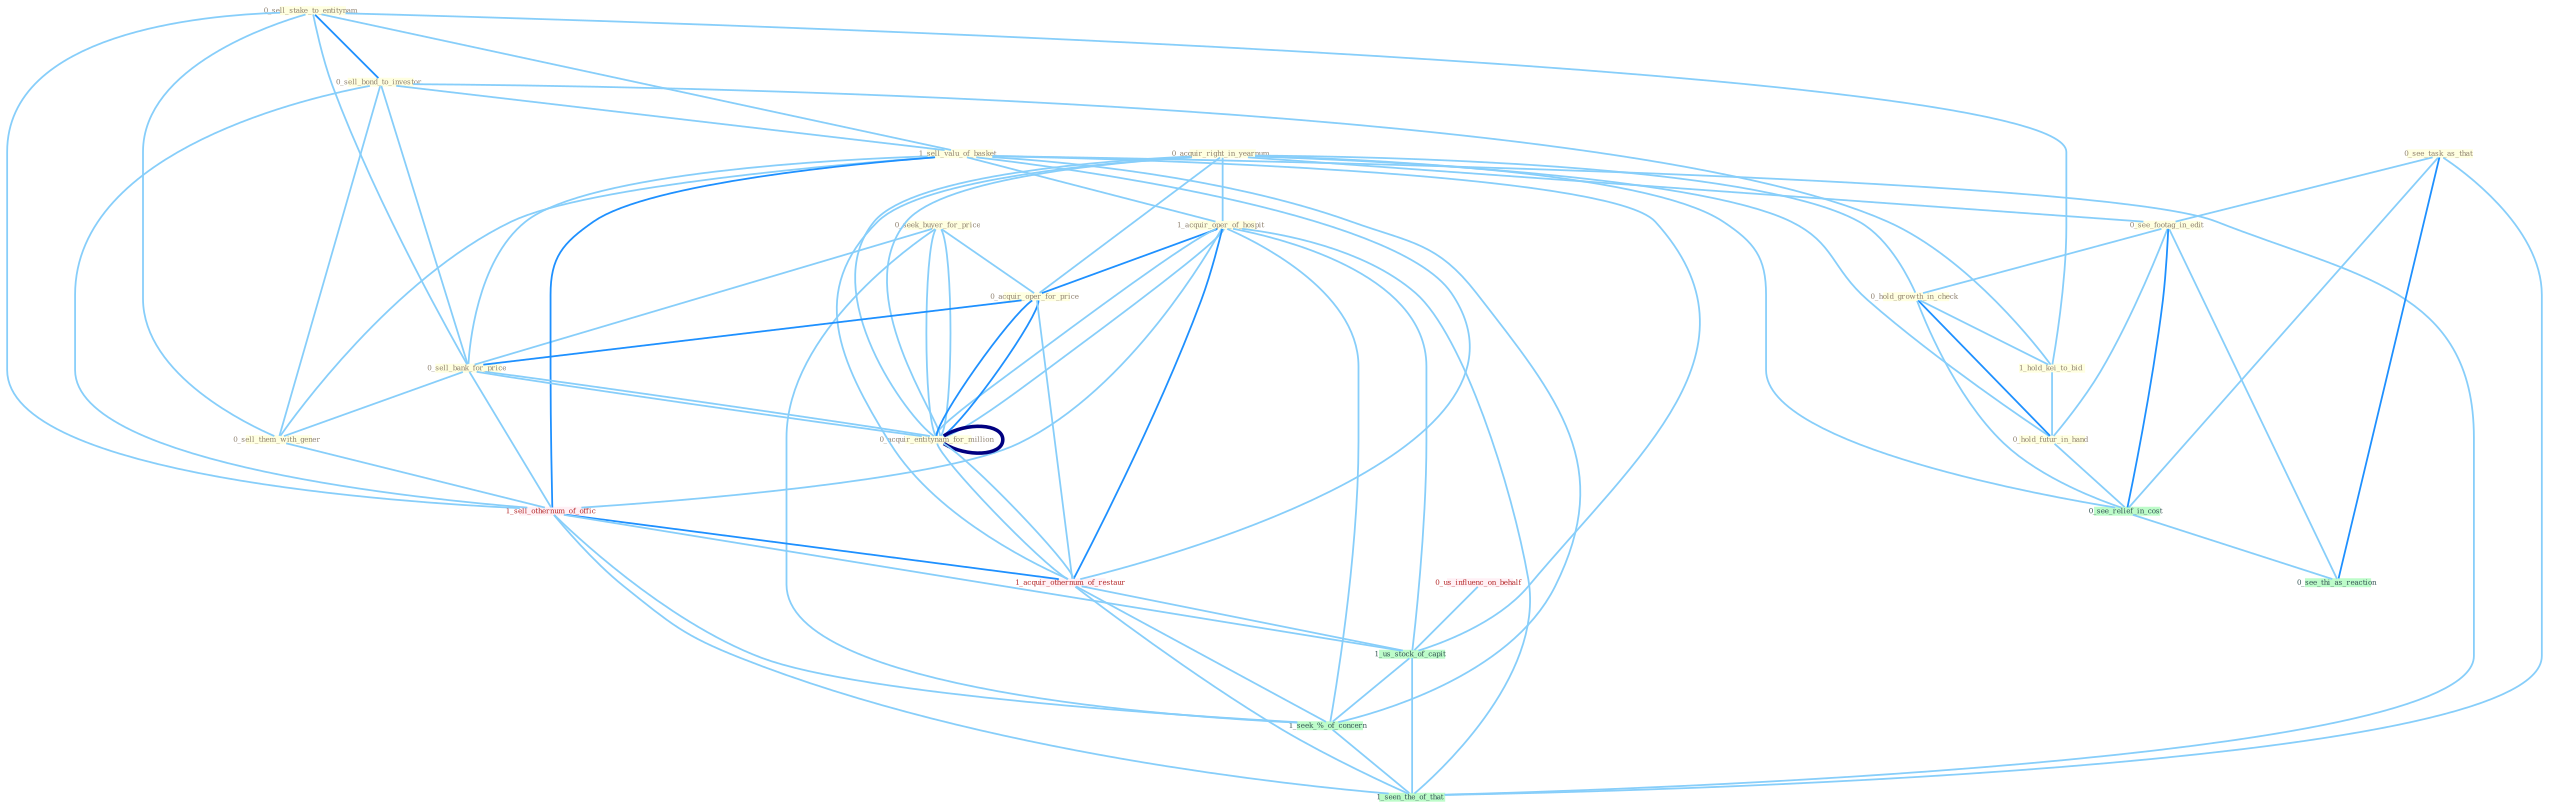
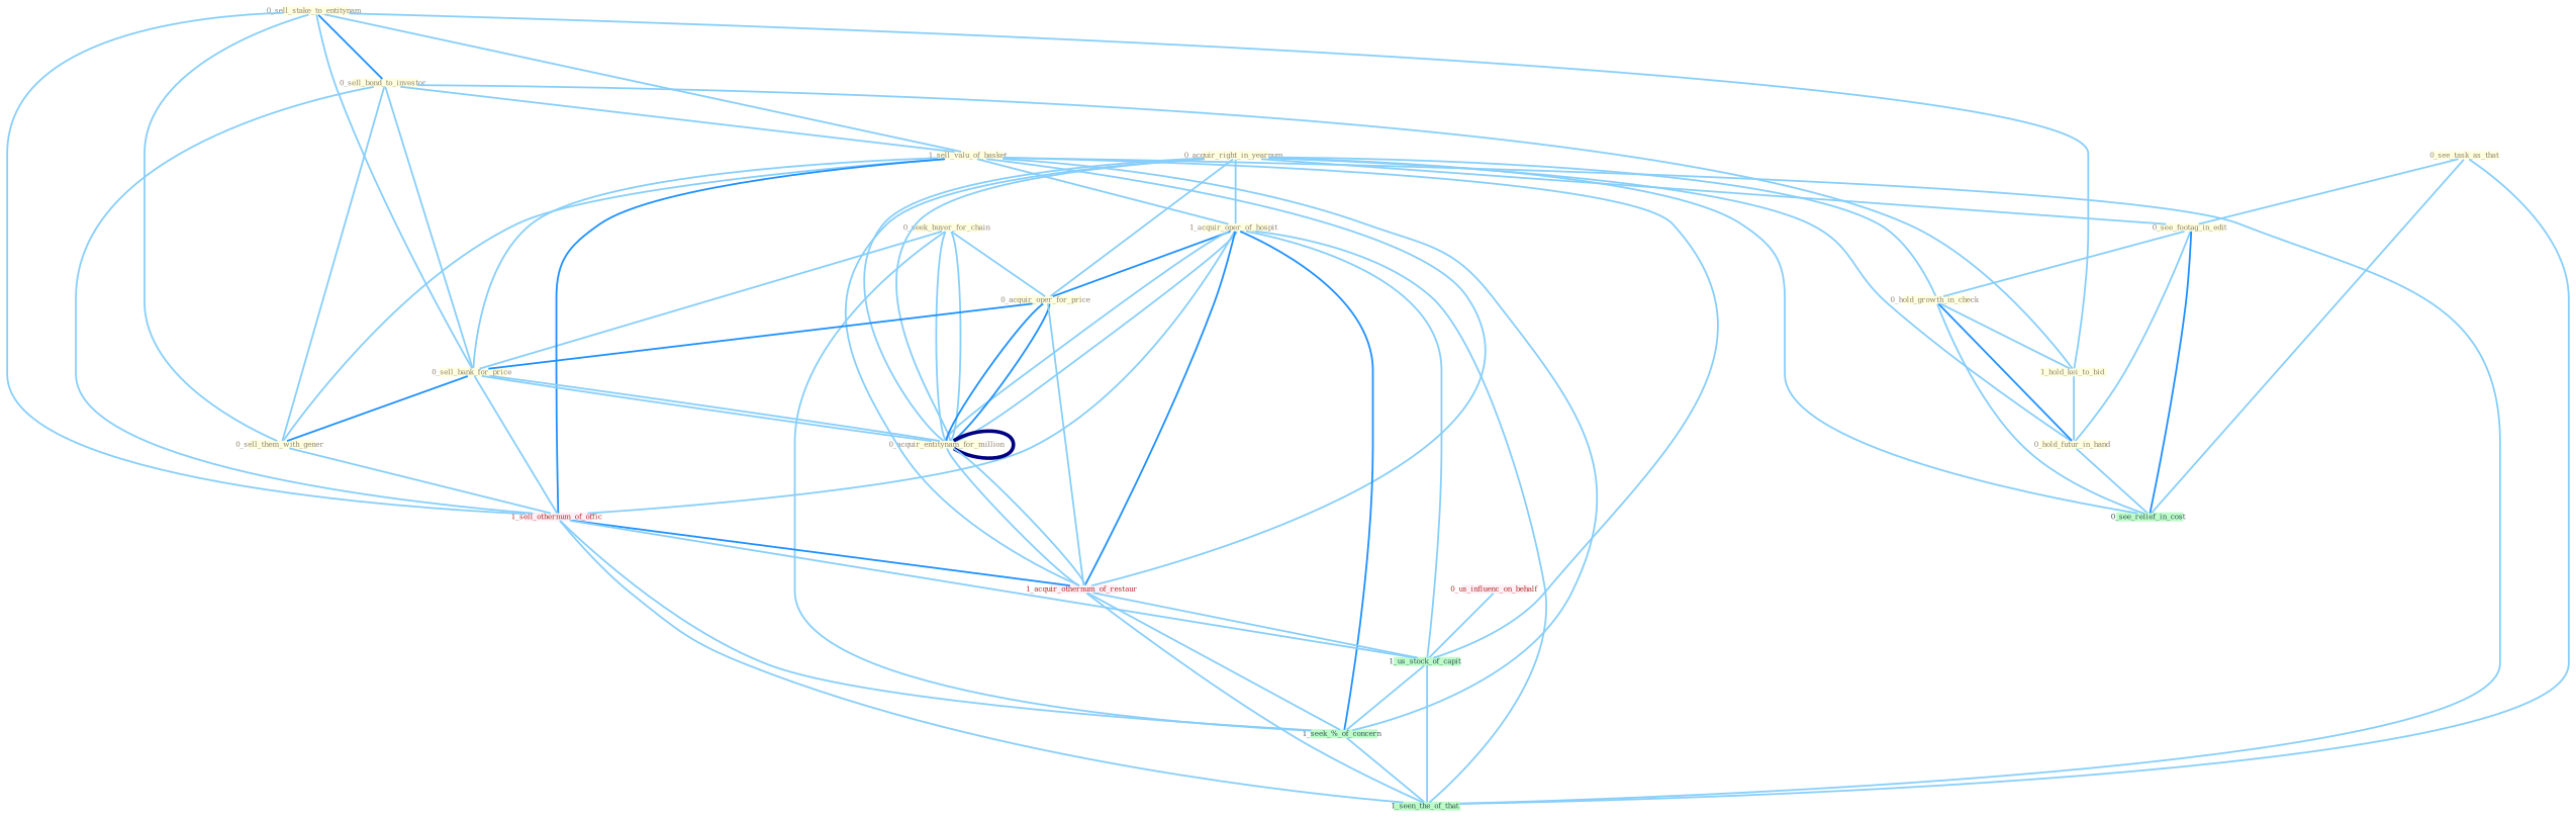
  graph {
    node [color="#ffffe0" fixedsize=true fontcolor="#8b7d6b" fontsize=4 shape=polygon style=filled]
    edge [color="#87cefa" w=1]
-   "0_seek_buyer_for_chain " [height=.06 width=.5 label="0_seek_buyer_for_price"]
+   "0_seek_buyer_for_chain " [height=.06 width=.5]
    "0_sell_stake_to_entitynam " [height=.06 width=.5]
    "0_sell_bond_to_investor " [height=.06 width=.5]
    "1_sell_valu_of_basket " [height=.06 width=.5]
    "0_see_task_as_that " [height=.06 width=.5]
    "0_acquir_right_in_yearnum " [height=.06 width=.5]
    "1_acquir_oper_of_hospit " [height=.06 width=.5]
    "0_see_footag_in_edit " [height=.06 width=.5]
    "0_acquir_oper_for_price " [height=.06 width=.5]
    "0_hold_growth_in_check " [height=.06 width=.5]
    "1_hold_kei_to_bid " [height=.06 width=.5]
    "0_sell_bank_for_price " [height=.06 width=.5]
    "0_sell_them_with_gener " [height=.06 width=.5]
    "0_acquir_entitynam_for_million " [height=.06 width=.5]
    "0_hold_futur_in_hand " [height=.06 width=.5]
    "1_sell_othernum_of_offic " [color="#fff0f5" fontcolor="#b22222" height=.06 width=.5]
    "0_us_influenc_on_behalf " [color="#fff0f5" fontcolor="#b22222" height=.06 width=.5]
    "1_acquir_othernum_of_restaur " [color="#fff0f5" fontcolor="#b22222" height=.06 width=.5]
    "1_seek_%_of_concern " [color="#BDFCC9" fontcolor="#2f4f4f" height=.06 width=.5]
    "1_us_stock_of_capit " [color="#BDFCC9" fontcolor="#2f4f4f" height=.06 width=.5]
    "1_seen_the_of_that " [color="#BDFCC9" fontcolor="#2f4f4f" height=.06 width=.5]
    "0_see_relief_in_cost " [color="#BDFCC9" fontcolor="#2f4f4f" height=.06 width=.5]
-   "0_see_thi_as_reaction " [color="#BDFCC9" fontcolor="#2f4f4f" height=.06 width=.5]
    subgraph sub_1 {
      "0_seek_buyer_for_chain "
      "0_sell_stake_to_entitynam "
      "0_sell_bond_to_investor "
      "1_sell_valu_of_basket "
      "0_see_task_as_that "
      "0_acquir_right_in_yearnum "
      "1_acquir_oper_of_hospit "
      "0_see_footag_in_edit "
      "0_acquir_oper_for_price "
      "0_hold_growth_in_check "
      "1_hold_kei_to_bid "
      "0_sell_bank_for_price "
      "0_sell_them_with_gener "
      "0_acquir_entitynam_for_million "
      "0_hold_futur_in_hand "
    }
    subgraph sub_2 {
      "1_sell_othernum_of_offic "
      "0_us_influenc_on_behalf "
      "1_acquir_othernum_of_restaur "
    }
    "0_seek_buyer_for_chain " -- "0_acquir_oper_for_price "
    "0_seek_buyer_for_chain " -- "0_sell_bank_for_price "
    "0_seek_buyer_for_chain " -- "0_acquir_entitynam_for_million "
    "0_seek_buyer_for_chain " -- "0_acquir_entitynam_for_million "
    "0_seek_buyer_for_chain " -- "1_seek_%_of_concern "
    "0_sell_stake_to_entitynam " -- "0_sell_bond_to_investor " [color="#1e90ff" w=2]
    "0_sell_stake_to_entitynam " -- "1_sell_valu_of_basket "
    "0_sell_stake_to_entitynam " -- "1_hold_kei_to_bid "
    "0_sell_stake_to_entitynam " -- "0_sell_bank_for_price "
    "0_sell_stake_to_entitynam " -- "0_sell_them_with_gener "
    "0_sell_stake_to_entitynam " -- "1_sell_othernum_of_offic "
    "0_sell_bond_to_investor " -- "1_sell_valu_of_basket "
    "0_sell_bond_to_investor " -- "1_hold_kei_to_bid "
    "0_sell_bond_to_investor " -- "0_sell_bank_for_price "
    "0_sell_bond_to_investor " -- "0_sell_them_with_gener "
    "0_sell_bond_to_investor " -- "1_sell_othernum_of_offic "
    "1_sell_valu_of_basket " -- "1_acquir_oper_of_hospit "
    "1_sell_valu_of_basket " -- "0_sell_bank_for_price "
    "1_sell_valu_of_basket " -- "0_sell_them_with_gener "
    "1_sell_valu_of_basket " -- "1_sell_othernum_of_offic " [color="#1e90ff" w=2]
    "1_sell_valu_of_basket " -- "1_acquir_othernum_of_restaur "
    "1_sell_valu_of_basket " -- "1_seek_%_of_concern "
    "1_sell_valu_of_basket " -- "1_us_stock_of_capit "
    "1_sell_valu_of_basket " -- "1_seen_the_of_that "
    "0_see_task_as_that " -- "0_see_footag_in_edit "
    "0_see_task_as_that " -- "1_seen_the_of_that "
    "0_see_task_as_that " -- "0_see_relief_in_cost "
-   "0_see_task_as_that " -- "0_see_thi_as_reaction " [color="#1e90ff" w=2]
    "0_acquir_right_in_yearnum " -- "1_acquir_oper_of_hospit "
    "0_acquir_right_in_yearnum " -- "0_see_footag_in_edit "
    "0_acquir_right_in_yearnum " -- "0_acquir_oper_for_price "
    "0_acquir_right_in_yearnum " -- "0_hold_growth_in_check "
    "0_acquir_right_in_yearnum " -- "0_acquir_entitynam_for_million "
    "0_acquir_right_in_yearnum " -- "0_acquir_entitynam_for_million "
    "0_acquir_right_in_yearnum " -- "0_hold_futur_in_hand "
    "0_acquir_right_in_yearnum " -- "1_acquir_othernum_of_restaur "
    "0_acquir_right_in_yearnum " -- "0_see_relief_in_cost "
    "1_acquir_oper_of_hospit " -- "0_acquir_oper_for_price " [color="#1e90ff" w=2]
    "1_acquir_oper_of_hospit " -- "0_acquir_entitynam_for_million "
    "1_acquir_oper_of_hospit " -- "0_acquir_entitynam_for_million "
    "1_acquir_oper_of_hospit " -- "1_sell_othernum_of_offic "
    "1_acquir_oper_of_hospit " -- "1_acquir_othernum_of_restaur " [color="#1e90ff" w=2]
-   "1_acquir_oper_of_hospit " -- "1_seek_%_of_concern "
+   "1_acquir_oper_of_hospit " -- "1_seek_%_of_concern " [color="#1e90ff"]
    "1_acquir_oper_of_hospit " -- "1_us_stock_of_capit "
    "1_acquir_oper_of_hospit " -- "1_seen_the_of_that "
    "0_see_footag_in_edit " -- "0_hold_growth_in_check "
    "0_see_footag_in_edit " -- "0_hold_futur_in_hand "
    "0_see_footag_in_edit " -- "0_see_relief_in_cost " [color="#1e90ff" w=2]
-   "0_see_footag_in_edit " -- "0_see_thi_as_reaction "
    "0_acquir_oper_for_price " -- "0_sell_bank_for_price " [color="#1e90ff" w=2]
    "0_acquir_oper_for_price " -- "0_acquir_entitynam_for_million " [color="#1e90ff" w=2]
    "0_acquir_oper_for_price " -- "0_acquir_entitynam_for_million " [color="#1e90ff" w=2]
    "0_acquir_oper_for_price " -- "1_acquir_othernum_of_restaur "
    "0_hold_growth_in_check " -- "1_hold_kei_to_bid "
    "0_hold_growth_in_check " -- "0_hold_futur_in_hand " [color="#1e90ff" w=2]
    "0_hold_growth_in_check " -- "0_see_relief_in_cost "
    "1_hold_kei_to_bid " -- "0_hold_futur_in_hand "
-   "0_sell_bank_for_price " -- "0_sell_them_with_gener "
+   "0_sell_bank_for_price " -- "0_sell_them_with_gener " [color="#1e90ff"]
    "0_sell_bank_for_price " -- "0_acquir_entitynam_for_million "
    "0_sell_bank_for_price " -- "0_acquir_entitynam_for_million "
    "0_sell_bank_for_price " -- "1_sell_othernum_of_offic "
    "0_sell_them_with_gener " -- "1_sell_othernum_of_offic "
    "0_acquir_entitynam_for_million " -- "0_acquir_entitynam_for_million " [color="#000080" style=bold w=4]
    "0_acquir_entitynam_for_million " -- "1_acquir_othernum_of_restaur "
    "0_acquir_entitynam_for_million " -- "1_acquir_othernum_of_restaur "
    "0_hold_futur_in_hand " -- "0_see_relief_in_cost "
    "1_sell_othernum_of_offic " -- "1_acquir_othernum_of_restaur " [color="#1e90ff" w=2]
    "1_sell_othernum_of_offic " -- "1_seek_%_of_concern "
    "1_sell_othernum_of_offic " -- "1_us_stock_of_capit "
    "1_sell_othernum_of_offic " -- "1_seen_the_of_that "
    "0_us_influenc_on_behalf " -- "1_us_stock_of_capit "
    "1_acquir_othernum_of_restaur " -- "1_seek_%_of_concern "
    "1_acquir_othernum_of_restaur " -- "1_us_stock_of_capit "
    "1_acquir_othernum_of_restaur " -- "1_seen_the_of_that "
    "1_seek_%_of_concern " -- "1_seen_the_of_that "
    "1_us_stock_of_capit " -- "1_seek_%_of_concern "
    "1_us_stock_of_capit " -- "1_seen_the_of_that "
-   "0_see_relief_in_cost " -- "0_see_thi_as_reaction "
  }
